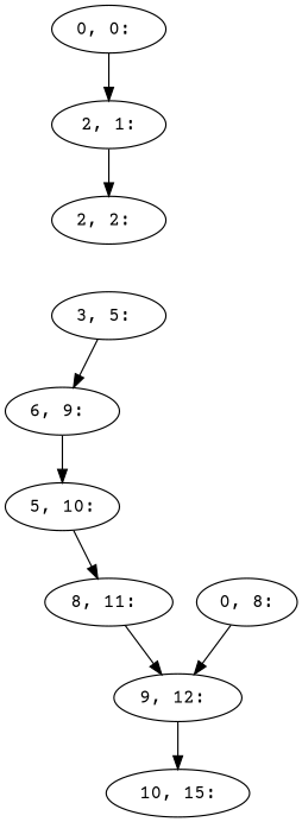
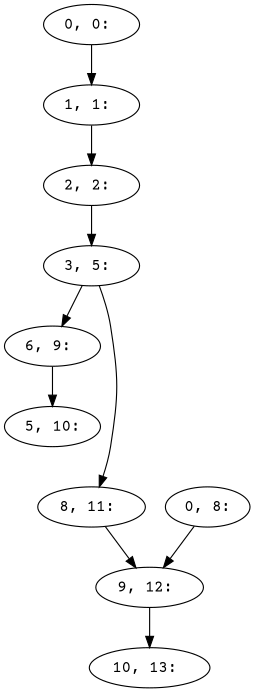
  digraph {
    fontname="Courier Prime"
    node [fontname="Courier Prime"]
    edge [fontname="Courier Prime"]
    n1 [label="0, 0: "]
-   n2 [label="2, 1:"]
+   n2 [label="1, 1: "]
    n3 [label="2, 2: "]
    n4 [label="3, 5: "]
    n5 [label="6, 9: "]
    n6 [label="5, 10:"]
    n7 [label="0, 8:"]
    n8 [label="9, 12: "]
-   n9 [label="10, 15:"]
+   n9 [label="10, 13: "]
    n10 [label="8, 11: "]
    n1 -> n2
    n2 -> n3
+   n3 -> n4
    n4 -> n5
    n5 -> n6
-   n6 -> n10
+   n4 -> n10
    n7 -> n8
    n8 -> n9
    n10 -> n8
  }
